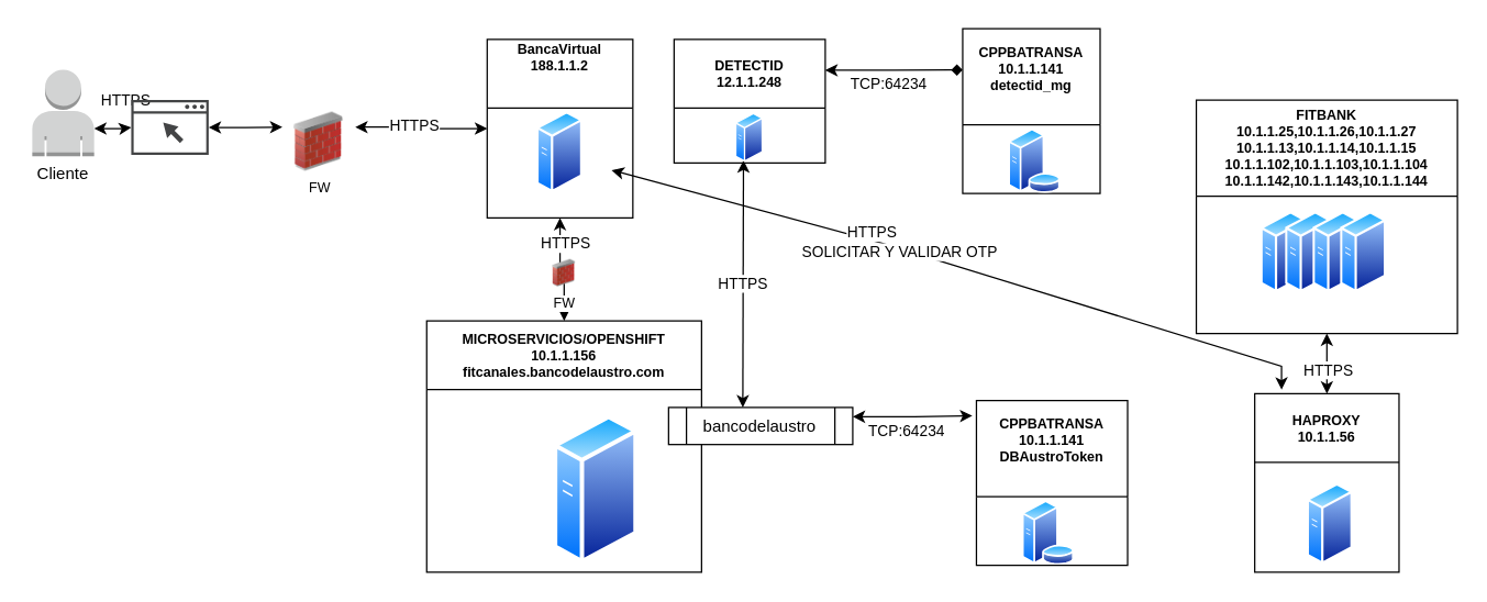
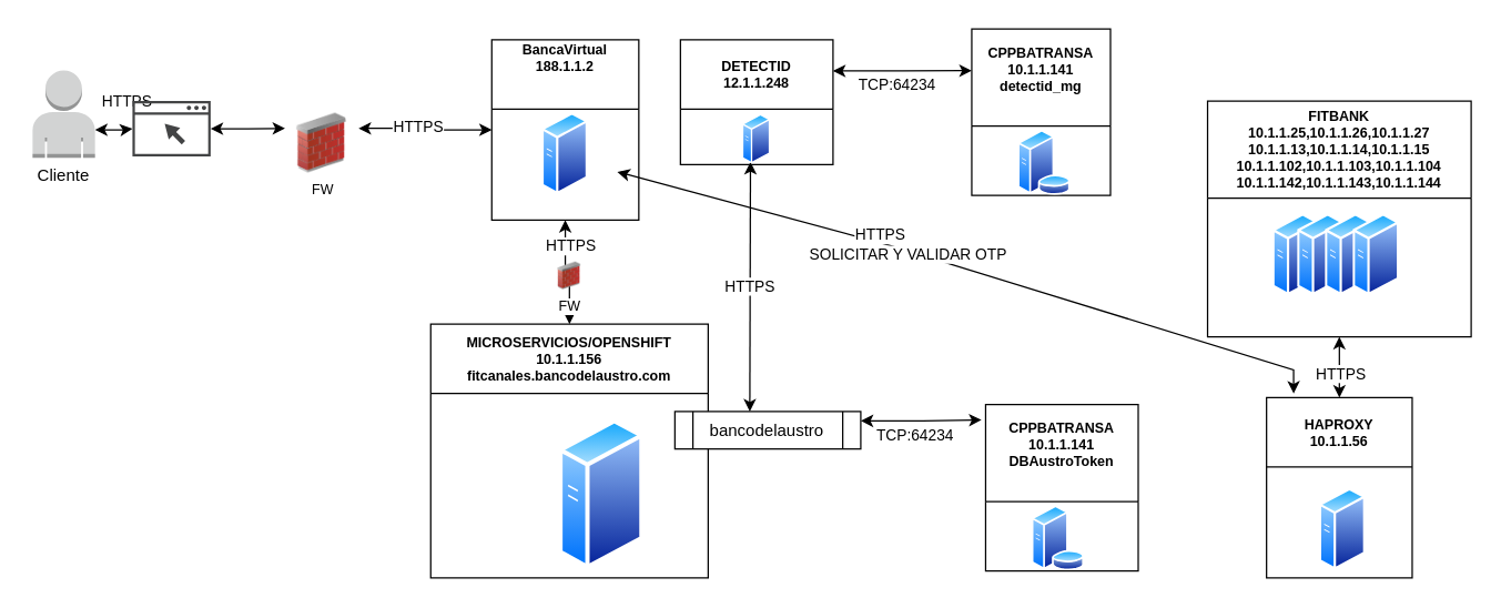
  <mxCell id="0" />
  <mxCell id="1" parent="0" />
  <mxCell id="2" style="edgeStyle=orthogonalEdgeStyle;rounded=0;orthogonalLoop=1;jettySize=auto;html=1;exitX=1;exitY=0.25;exitDx=0;exitDy=0;startArrow=classic;startFill=1;entryX=0;entryY=0.5;entryDx=0;entryDy=0;" edge="1" parent="1" source="5" target="16"><mxGeometry relative="1" as="geometry"><mxPoint x="521" y="171" as="targetPoint" /></mxGeometry></mxCell>
  <mxCell id="3" value="HTTPS" style="edgeLabel;html=1;align=center;verticalAlign=middle;resizable=0;points=[];" vertex="1" connectable="0" parent="2"><mxGeometry x="-0.12" y="1" relative="1" as="geometry"><mxPoint as="offset" /></mxGeometry></mxCell>
  <mxCell id="4" value="HTTPS" style="edgeLabel;html=1;align=center;verticalAlign=middle;resizable=0;points=[];" vertex="1" connectable="0" parent="2"><mxGeometry x="-0.12" y="1" relative="1" as="geometry"><mxPoint x="-210" y="-18" as="offset" /></mxGeometry></mxCell>
  <mxCell id="5" value="FW" style="image;html=1;image=img/lib/clip_art/networking/Firewall_02_128x128.png;fontSize=10;" vertex="1" parent="1"><mxGeometry x="205" y="81.17" width="53" height="43" as="geometry" /></mxCell>
  <mxCell id="6" value="MICROSERVICIOS/OPENSHIFT&#10;10.1.1.156&#10;fitcanales.bancodelaustro.com" style="swimlane;startSize=50;fontSize=10;" vertex="1" parent="1"><mxGeometry x="310" y="233" width="200" height="183" as="geometry"><mxRectangle x="310" y="150" width="130" height="23" as="alternateBounds" /></mxGeometry></mxCell>
  <mxCell id="7" value="" style="aspect=fixed;perimeter=ellipsePerimeter;html=1;align=center;shadow=0;dashed=0;spacingTop=3;image;image=img/lib/active_directory/generic_server.svg;fontSize=10;" vertex="1" parent="6"><mxGeometry x="92.4" y="68" width="61.6" height="110" as="geometry" /></mxCell>
  <mxCell id="8" style="edgeStyle=orthogonalEdgeStyle;rounded=0;orthogonalLoop=1;jettySize=auto;html=1;exitX=1;exitY=0.68;exitDx=0;exitDy=0;exitPerimeter=0;startArrow=classic;startFill=1;" edge="1" parent="1" source="12" target="10"><mxGeometry relative="1" as="geometry" /></mxCell>
  <mxCell id="9" style="edgeStyle=orthogonalEdgeStyle;rounded=0;orthogonalLoop=1;jettySize=auto;html=1;entryX=0;entryY=0.25;entryDx=0;entryDy=0;startArrow=classic;startFill=1;" edge="1" parent="1" source="10" target="5"><mxGeometry relative="1" as="geometry" /></mxCell>
  <mxCell id="10" value="" style="sketch=0;pointerEvents=1;shadow=0;dashed=0;html=1;strokeColor=none;fillColor=#434445;aspect=fixed;labelPosition=center;verticalLabelPosition=bottom;verticalAlign=top;align=center;outlineConnect=0;shape=mxgraph.vvd.web_browser;" vertex="1" parent="1"><mxGeometry x="95" y="72.17" width="56.34" height="40" as="geometry" /></mxCell>
  <mxCell id="11" value="" style="group" vertex="1" connectable="0" parent="1"><mxGeometry x="20" y="50.17" width="50" height="86" as="geometry" /></mxCell>
  <mxCell id="12" value="" style="outlineConnect=0;dashed=0;verticalLabelPosition=bottom;verticalAlign=top;align=center;html=1;shape=mxgraph.aws3.user;fillColor=#D2D3D3;gradientColor=none;" vertex="1" parent="11"><mxGeometry x="3" width="45" height="63" as="geometry" /></mxCell>
  <mxCell id="13" value="Cliente" style="text;html=1;align=center;verticalAlign=middle;resizable=0;points=[];autosize=1;strokeColor=none;fillColor=none;" vertex="1" parent="11"><mxGeometry y="66" width="50" height="20" as="geometry" /></mxCell>
  <mxCell id="14" style="edgeStyle=orthogonalEdgeStyle;rounded=0;orthogonalLoop=1;jettySize=auto;html=1;exitX=0.5;exitY=1;exitDx=0;exitDy=0;entryX=0.5;entryY=0;entryDx=0;entryDy=0;startArrow=classic;startFill=1;" edge="1" parent="1" source="16" target="6"><mxGeometry relative="1" as="geometry" /></mxCell>
  <mxCell id="15" value="HTTPS" style="edgeLabel;html=1;align=center;verticalAlign=middle;resizable=0;points=[];" vertex="1" connectable="0" parent="14"><mxGeometry x="0.13" y="-2" relative="1" as="geometry"><mxPoint x="2" y="-23" as="offset" /></mxGeometry></mxCell>
  <mxCell id="16" value="BancaVirtual&#10;188.1.1.2&#10;&#10;" style="swimlane;startSize=50;fontSize=10;" vertex="1" parent="1"><mxGeometry x="354" y="28" width="106" height="130" as="geometry"><mxRectangle x="310" y="150" width="130" height="23" as="alternateBounds" /></mxGeometry></mxCell>
  <mxCell id="17" value="" style="aspect=fixed;perimeter=ellipsePerimeter;html=1;align=center;shadow=0;dashed=0;spacingTop=3;image;image=img/lib/active_directory/generic_server.svg;fontSize=10;" vertex="1" parent="16"><mxGeometry x="36.2" y="52.34" width="33.6" height="60" as="geometry" /></mxCell>
  <mxCell id="18" value="bancodelaustro" style="shape=process;whiteSpace=wrap;html=1;backgroundOutline=1;" vertex="1" parent="1"><mxGeometry x="486" y="296" width="134" height="27" as="geometry" /></mxCell>
  <mxCell id="19" value="FW" style="image;html=1;image=img/lib/clip_art/networking/Firewall_02_128x128.png;fontSize=10;" vertex="1" parent="1"><mxGeometry x="395.5" y="188.42" width="29" height="20" as="geometry" /></mxCell>
  <mxCell id="20" value="FITBANK&#10;10.1.1.25,10.1.1.26,10.1.1.27&#10;10.1.1.13,10.1.1.14,10.1.1.15&#10;10.1.1.102,10.1.1.103,10.1.1.104&#10;10.1.1.142,10.1.1.143,10.1.1.144" style="swimlane;startSize=70;fontSize=10;" vertex="1" parent="1"><mxGeometry x="870" y="72.17" width="190" height="170" as="geometry"><mxRectangle x="310" y="150" width="130" height="23" as="alternateBounds" /></mxGeometry></mxCell>
  <mxCell id="21" value="" style="aspect=fixed;perimeter=ellipsePerimeter;html=1;align=center;shadow=0;dashed=0;spacingTop=3;image;image=img/lib/active_directory/generic_server.svg;fontSize=10;" vertex="1" parent="20"><mxGeometry x="47" y="81" width="33.6" height="60" as="geometry" /></mxCell>
  <mxCell id="22" value="" style="aspect=fixed;perimeter=ellipsePerimeter;html=1;align=center;shadow=0;dashed=0;spacingTop=3;image;image=img/lib/active_directory/generic_server.svg;fontSize=10;" vertex="1" parent="20"><mxGeometry x="65" y="81" width="33.6" height="60" as="geometry" /></mxCell>
  <mxCell id="23" value="" style="aspect=fixed;perimeter=ellipsePerimeter;html=1;align=center;shadow=0;dashed=0;spacingTop=3;image;image=img/lib/active_directory/generic_server.svg;fontSize=10;" vertex="1" parent="20"><mxGeometry x="85" y="81" width="33.6" height="60" as="geometry" /></mxCell>
  <mxCell id="24" value="" style="aspect=fixed;perimeter=ellipsePerimeter;html=1;align=center;shadow=0;dashed=0;spacingTop=3;image;image=img/lib/active_directory/generic_server.svg;fontSize=10;" vertex="1" parent="20"><mxGeometry x="105" y="81" width="33.6" height="60" as="geometry" /></mxCell>
  <mxCell id="25" style="edgeStyle=orthogonalEdgeStyle;rounded=0;orthogonalLoop=1;jettySize=auto;html=1;entryX=0.5;entryY=1;entryDx=0;entryDy=0;startArrow=classic;startFill=1;" edge="1" parent="1" source="27" target="20"><mxGeometry relative="1" as="geometry"><mxPoint x="952.5" y="156" as="targetPoint" /></mxGeometry></mxCell>
  <mxCell id="26" value="HTTPS" style="edgeLabel;html=1;align=center;verticalAlign=middle;resizable=0;points=[];" vertex="1" connectable="0" parent="25"><mxGeometry x="-0.181" y="1" relative="1" as="geometry"><mxPoint x="1" as="offset" /></mxGeometry></mxCell>
  <mxCell id="27" value="HAPROXY&#10;10.1.1.56" style="swimlane;startSize=50;fontSize=10;" vertex="1" parent="1"><mxGeometry x="912.5" y="286" width="105" height="130" as="geometry"><mxRectangle x="310" y="150" width="130" height="23" as="alternateBounds" /></mxGeometry></mxCell>
  <mxCell id="28" value="" style="aspect=fixed;perimeter=ellipsePerimeter;html=1;align=center;shadow=0;dashed=0;spacingTop=3;image;image=img/lib/active_directory/generic_server.svg;fontSize=10;" vertex="1" parent="27"><mxGeometry x="38.2" y="65" width="33.6" height="60" as="geometry" /></mxCell>
  <mxCell id="29" style="edgeStyle=orthogonalEdgeStyle;rounded=0;orthogonalLoop=1;jettySize=auto;html=1;exitX=1;exitY=0.25;exitDx=0;exitDy=0;entryX=-0.027;entryY=0.092;entryDx=0;entryDy=0;startArrow=classic;startFill=1;entryPerimeter=0;" edge="1" parent="1" source="18" target="31"><mxGeometry relative="1" as="geometry"><mxPoint x="670" y="536" as="sourcePoint" /></mxGeometry></mxCell>
  <mxCell id="30" value="TCP:64234" style="edgeLabel;html=1;align=center;verticalAlign=middle;resizable=0;points=[];" vertex="1" connectable="0" parent="29"><mxGeometry x="-0.041" relative="1" as="geometry"><mxPoint x="-3" y="10" as="offset" /></mxGeometry></mxCell>
  <mxCell id="31" value="CPPBATRANSA&#10;10.1.1.141&#10;DBAustroToken&#10;" style="swimlane;startSize=70;fontSize=10;" vertex="1" parent="1"><mxGeometry x="710" y="291" width="110" height="120" as="geometry"><mxRectangle x="310" y="150" width="130" height="23" as="alternateBounds" /></mxGeometry></mxCell>
  <mxCell id="32" value="" style="aspect=fixed;perimeter=ellipsePerimeter;html=1;align=center;shadow=0;dashed=0;spacingTop=3;image;image=img/lib/active_directory/database_server.svg;" vertex="1" parent="31"><mxGeometry x="33.2" y="73" width="38.54" height="47" as="geometry" /></mxCell>
  <mxCell id="33" style="rounded=0;orthogonalLoop=1;jettySize=auto;html=1;startArrow=classic;startFill=1;entryX=0.186;entryY=-0.023;entryDx=0;entryDy=0;entryPerimeter=0;" edge="1" parent="1" target="27"><mxGeometry relative="1" as="geometry"><mxPoint x="444.5" y="123.246" as="sourcePoint" /><mxPoint x="923" y="348" as="targetPoint" /><Array as="points"><mxPoint x="640" y="176" /><mxPoint x="932" y="266" /></Array></mxGeometry></mxCell>
  <mxCell id="34" value="HTTPS" style="edgeLabel;html=1;align=center;verticalAlign=middle;resizable=0;points=[];" vertex="1" connectable="0" parent="33"><mxGeometry x="-0.299" y="3" relative="1" as="geometry"><mxPoint x="11" as="offset" /></mxGeometry></mxCell>
  <mxCell id="35" value="SOLICITAR Y VALIDAR OTP" style="edgeLabel;html=1;align=center;verticalAlign=middle;resizable=0;points=[];" vertex="1" connectable="0" parent="33"><mxGeometry x="-0.175" y="-2" relative="1" as="geometry"><mxPoint as="offset" /></mxGeometry></mxCell>
  <mxCell id="36" value="HTTPS" style="edgeStyle=orthogonalEdgeStyle;rounded=0;orthogonalLoop=1;jettySize=auto;html=1;startArrow=classic;startFill=1;entryX=0.5;entryY=0;entryDx=0;entryDy=0;exitX=0.25;exitY=1;exitDx=0;exitDy=0;" edge="1" parent="1" source="38"><mxGeometry relative="1" as="geometry"><mxPoint x="540" y="296" as="targetPoint" /><mxPoint x="540" y="166" as="sourcePoint" /></mxGeometry></mxCell>
  <mxCell id="37" value="DETECTID&#10;12.1.1.248" style="swimlane;startSize=50;fontSize=10;" vertex="1" parent="1"><mxGeometry x="490" y="28" width="110" height="90" as="geometry"><mxRectangle x="310" y="150" width="130" height="23" as="alternateBounds" /></mxGeometry></mxCell>
  <mxCell id="38" value="" style="aspect=fixed;perimeter=ellipsePerimeter;html=1;align=center;shadow=0;dashed=0;spacingTop=3;image;image=img/lib/active_directory/generic_server.svg;fontSize=10;" vertex="1" parent="37"><mxGeometry x="44.85" y="53.75" width="20.3" height="36.25" as="geometry" /></mxCell>
- <mxCell id="39" style="edgeStyle=orthogonalEdgeStyle;rounded=0;orthogonalLoop=1;jettySize=auto;html=1;exitX=1;exitY=0.25;exitDx=0;exitDy=0;entryX=0;entryY=0.25;entryDx=0;entryDy=0;startArrow=classic;startFill=1;endArrow=diamond;" edge="1" parent="1" source="37" target="41"><mxGeometry relative="1" as="geometry"><mxPoint x="600" y="40" as="sourcePoint" /></mxGeometry></mxCell>
+ <mxCell id="39" style="edgeStyle=orthogonalEdgeStyle;rounded=0;orthogonalLoop=1;jettySize=auto;html=1;exitX=1;exitY=0.25;exitDx=0;exitDy=0;entryX=0;entryY=0.25;entryDx=0;entryDy=0;startArrow=classic;startFill=1;" edge="1" parent="1" source="37" target="41"><mxGeometry relative="1" as="geometry"><mxPoint x="600" y="40" as="sourcePoint" /></mxGeometry></mxCell>
  <mxCell id="40" value="TCP:64234" style="edgeLabel;html=1;align=center;verticalAlign=middle;resizable=0;points=[];" vertex="1" connectable="0" parent="39"><mxGeometry x="-0.041" relative="1" as="geometry"><mxPoint x="-3" y="10" as="offset" /></mxGeometry></mxCell>
  <mxCell id="41" value="CPPBATRANSA&#10;10.1.1.141&#10;detectid_mg&#10;" style="swimlane;startSize=70;fontSize=10;" vertex="1" parent="1"><mxGeometry x="700" y="20.34" width="100" height="119.83" as="geometry"><mxRectangle x="310" y="150" width="130" height="23" as="alternateBounds" /></mxGeometry></mxCell>
  <mxCell id="42" value="" style="aspect=fixed;perimeter=ellipsePerimeter;html=1;align=center;shadow=0;dashed=0;spacingTop=3;image;image=img/lib/active_directory/database_server.svg;" vertex="1" parent="41"><mxGeometry x="33.2" y="73" width="38.54" height="47" as="geometry" /></mxCell>
